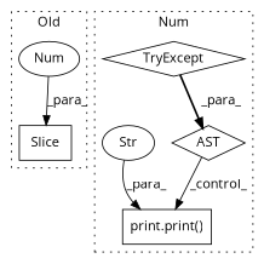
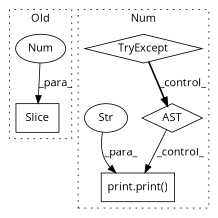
  digraph {
    fontname="Open Sans"
    node [fontname="Open Sans" l=1 s=4029 shape=box]
    edge [fontname="Open Sans" style=solid]
    n1 [a=80 label=Slice]
    n2 [a=76 label=Num shape=ellipse]
    n3 [a=71 l=21 label=TryExcept s=3866 shape=diamond]
    n4 [a=2 l="6,0" label=AST s="4500,0" shape=diamond]
    n5 [a=75 l="6,1" label="print.print()" s="4524,4575"]
    n6 [a=66 l=45 label=Str s=4530 shape=ellipse]
    subgraph cluster_1 {
      label=Old
      style=dotted
      n1
      n2
    }
    subgraph cluster_2 {
      label=Num
      style=dotted
      n3
      n4
      n5
      n6
    }
    n2 -> n1 [label=_para_]
-   n3 -> n4 [label=_para_ style=bold]
+   n3 -> n4 [label=_control_ style=bold]
    n4 -> n5 [label=_control_]
    n6 -> n5 [label=_para_]
  }
